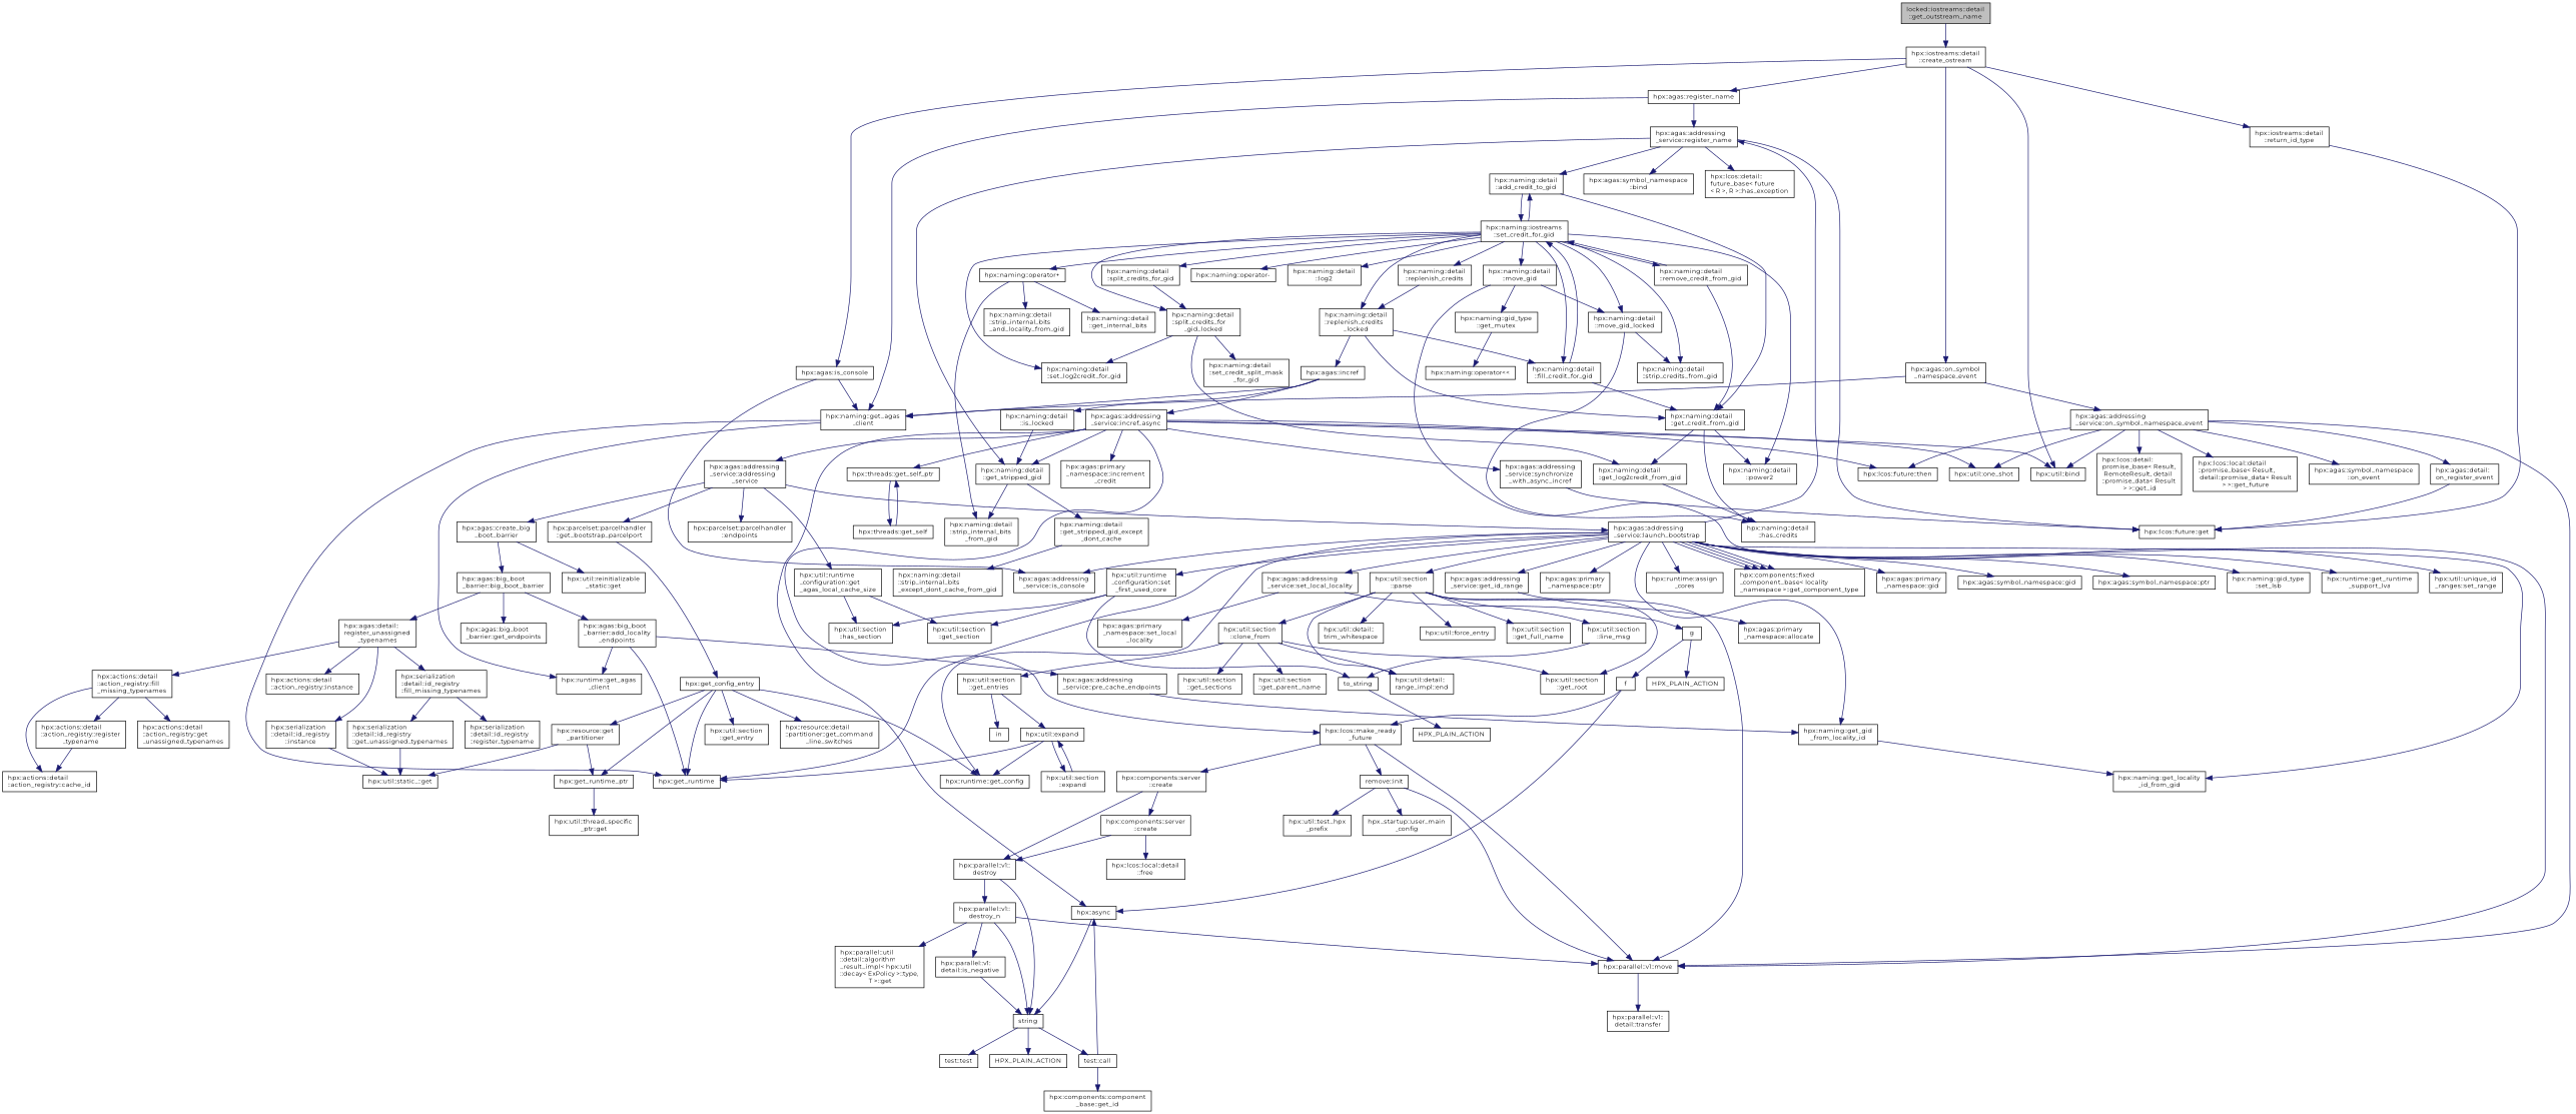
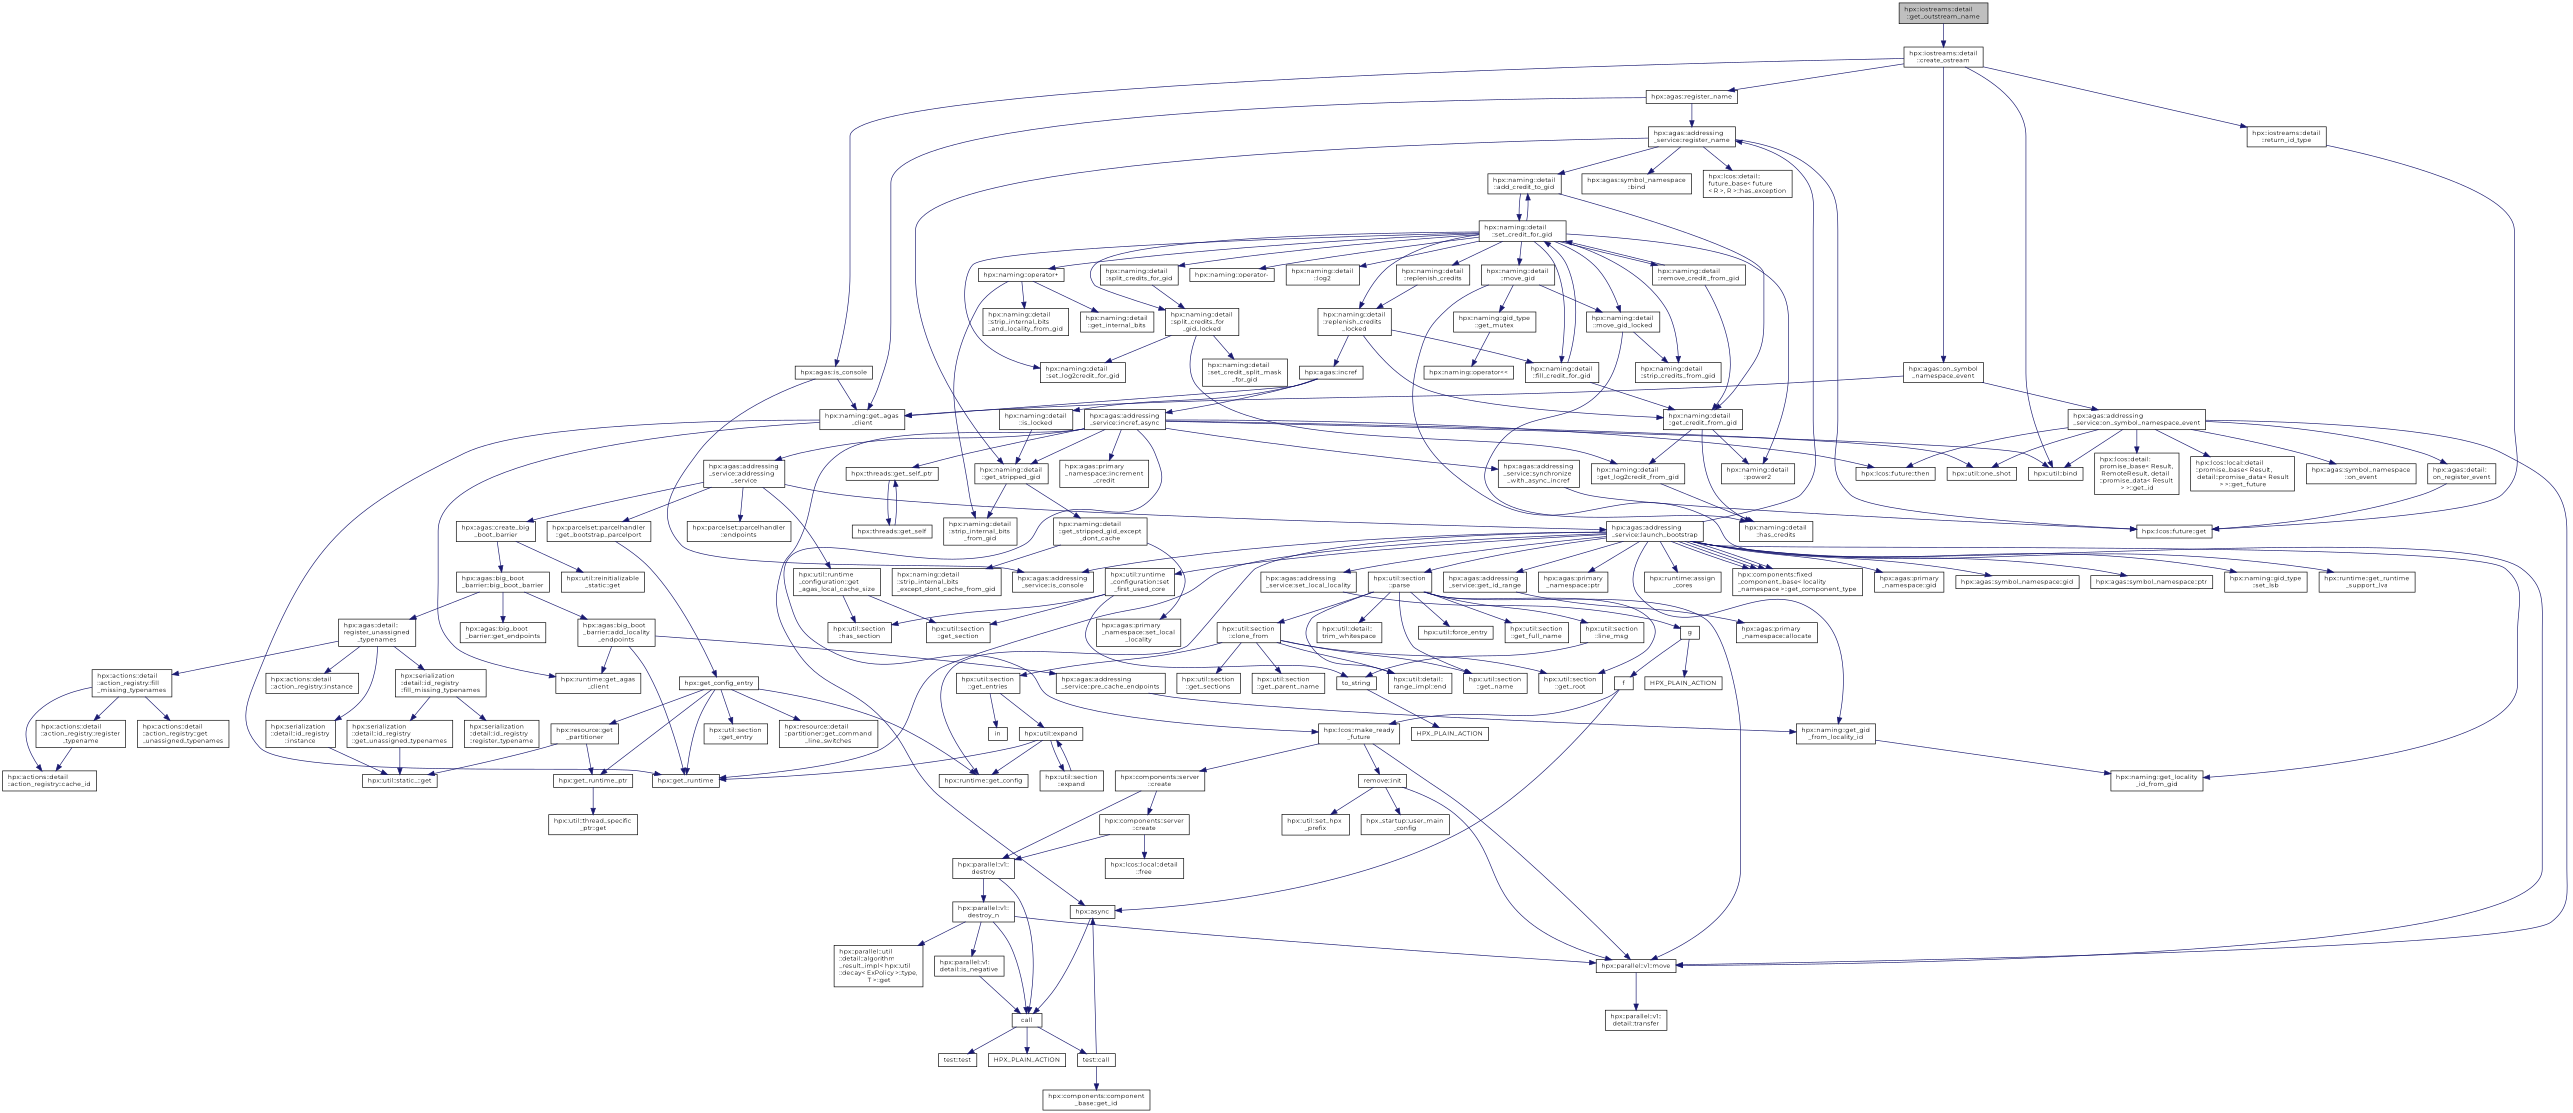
  digraph {
    fontname=Montserrat
    rankdir=TB
    node [color=black fillcolor=white fontname=Montserrat fontsize=10 shape=record style=filled]
    edge [color=midnightblue fontname=Montserrat fontsize=10 labelfontname=Helvetica labelfontsize=10 style=solid]
-   n1 [fillcolor=grey75 fontcolor=black height=0.2 label="locked::iostreams::detail\l::get_outstream_name" width=0.4]
+   n1 [fillcolor=grey75 fontcolor=black height=0.2 label="hpx::iostreams::detail\l::get_outstream_name" width=0.4]
    n2 [height=0.2 label="hpx::iostreams::detail\l::create_ostream" width=0.4]
    n3 [height=0.2 label="hpx::agas::is_console" width=0.4]
    n4 [height=0.2 label="hpx::agas::register_name" width=0.4]
    n5 [height=0.2 label="hpx::util::bind" width=0.4]
    n6 [height=0.2 label="hpx::iostreams::detail\l::return_id_type" width=0.4]
    n7 [height=0.2 label="hpx::agas::on_symbol\l_namespace_event" width=0.4]
    n8 [height=0.2 label="hpx::naming::get_agas\l_client" width=0.4]
    n9 [height=0.2 label="hpx::agas::addressing\l_service::is_console" width=0.4]
    n10 [height=0.2 label="hpx::agas::addressing\l_service::register_name" width=0.4]
    n11 [height=0.2 label="hpx::lcos::future::get" width=0.4]
    n12 [height=0.2 label="hpx::agas::addressing\l_service::on_symbol_namespace_event" width=0.4]
    n13 [height=0.2 label="hpx::get_runtime" width=0.4]
    n14 [height=0.2 label="hpx::runtime::get_agas\l_client" width=0.4]
    n15 [height=0.2 label="hpx::agas::symbol_namespace\l::bind" width=0.4]
    n16 [height=0.2 label="hpx::naming::detail\l::get_stripped_gid" width=0.4]
    n17 [height=0.2 label="hpx::lcos::detail::\lfuture_base\< future\l\< R \>, R \>::has_exception" width=0.4]
    n18 [height=0.2 label="hpx::naming::detail\l::add_credit_to_gid" width=0.4]
    n19 [height=0.2 label="hpx::naming::detail\l::strip_internal_bits\l_from_gid" width=0.4]
    n20 [height=0.2 label="hpx::naming::detail\l::get_stripped_gid_except\l_dont_cache" width=0.4]
    n21 [height=0.2 label="hpx::naming::detail\l::get_credit_from_gid" width=0.4]
-   n22 [height=0.2 label="hpx::naming::iostreams\l::set_credit_for_gid" width=0.4]
+   n22 [height=0.2 label="hpx::naming::detail\l::set_credit_for_gid" width=0.4]
    n23 [height=0.2 label="hpx::naming::detail\l::strip_internal_bits\l_except_dont_cache_from_gid" width=0.4]
    n24 [height=0.2 label="hpx::naming::detail\l::has_credits" width=0.4]
    n25 [height=0.2 label="hpx::naming::detail\l::power2" width=0.4]
    n26 [height=0.2 label="hpx::naming::detail\l::get_log2credit_from_gid" width=0.4]
    n27 [height=0.2 label="hpx::naming::detail\l::log2" width=0.4]
    n28 [height=0.2 label="hpx::naming::detail\l::set_log2credit_for_gid" width=0.4]
    n29 [height=0.2 label="hpx::naming::detail\l::strip_credits_from_gid" width=0.4]
    n30 [height=0.2 label="hpx::naming::detail\l::remove_credit_from_gid" width=0.4]
    n31 [height=0.2 label="hpx::naming::detail\l::fill_credit_for_gid" width=0.4]
    n32 [height=0.2 label="hpx::naming::detail\l::move_gid" width=0.4]
    n33 [height=0.2 label="hpx::naming::detail\l::move_gid_locked" width=0.4]
    n34 [height=0.2 label="hpx::naming::detail\l::replenish_credits" width=0.4]
    n35 [height=0.2 label="hpx::naming::detail\l::replenish_credits\l_locked" width=0.4]
    n36 [height=0.2 label="hpx::naming::detail\l::split_credits_for_gid" width=0.4]
    n37 [height=0.2 label="hpx::naming::detail\l::split_credits_for\l_gid_locked" width=0.4]
    n38 [height=0.2 label="hpx::naming::operator+" width=0.4]
    n39 [height=0.2 label="hpx::naming::operator-" width=0.4]
    n40 [height=0.2 label="hpx::naming::gid_type\l::get_mutex" width=0.4]
    n41 [height=0.2 label="hpx::parallel::v1::move" width=0.4]
    n42 [height=0.2 label="hpx::agas::incref" width=0.4]
    n43 [height=0.2 label="hpx::naming::detail\l::set_credit_split_mask\l_for_gid" width=0.4]
    n44 [height=0.2 label="hpx::naming::detail\l::get_internal_bits" width=0.4]
    n45 [height=0.2 label="hpx::naming::detail\l::strip_internal_bits\l_and_locality_from_gid" width=0.4]
    n46 [height=0.2 label="hpx::naming::operator\<\<" width=0.4]
    n47 [height=0.2 label="hpx::parallel::v1::\ldetail::transfer" width=0.4]
    n48 [height=0.2 label="hpx::naming::detail\l::is_locked" width=0.4]
    n49 [height=0.2 label="hpx::agas::addressing\l_service::incref_async" width=0.4]
    n50 [height=0.2 label="hpx::threads::get_self_ptr" width=0.4]
    n51 [height=0.2 label="hpx::agas::addressing\l_service::addressing\l_service" width=0.4]
    n52 [height=0.2 label="hpx::async" width=0.4]
    n53 [height=0.2 label="hpx::lcos::make_ready\l_future" width=0.4]
    n54 [height=0.2 label="hpx::agas::primary\l_namespace::increment\l_credit" width=0.4]
    n55 [height=0.2 label="hpx::lcos::future::then" width=0.4]
    n56 [height=0.2 label="hpx::util::one_shot" width=0.4]
    n57 [height=0.2 label="hpx::agas::addressing\l_service::synchronize\l_with_async_incref" width=0.4]
    n58 [height=0.2 label="hpx::threads::get_self" width=0.4]
    n59 [height=0.2 label="hpx::util::runtime\l_configuration::get\l_agas_local_cache_size" width=0.4]
    n60 [height=0.2 label="hpx::parcelset::parcelhandler\l::get_bootstrap_parcelport" width=0.4]
    n61 [height=0.2 label="hpx::agas::create_big\l_boot_barrier" width=0.4]
    n62 [height=0.2 label="hpx::parcelset::parcelhandler\l::endpoints" width=0.4]
    n63 [height=0.2 label="hpx::agas::addressing\l_service::launch_bootstrap" width=0.4]
-   n64 [height=0.2 label=string width=0.4]
+   n64 [height=0.2 label=call width=0.4]
    n65 [height=0.2 label="remove::init" width=0.4]
    n66 [height=0.2 label="hpx::components::server\l::create" width=0.4]
    n67 [height=0.2 label="hpx::util::section\l::has_section" width=0.4]
    n68 [height=0.2 label="hpx::util::section\l::get_section" width=0.4]
    n69 [height=0.2 label="hpx::get_config_entry" width=0.4]
    n70 [height=0.2 label="hpx::util::reinitializable\l_static::get" width=0.4]
    n71 [height=0.2 label="hpx::agas::big_boot\l_barrier::big_boot_barrier" width=0.4]
    n72 [height=0.2 label="hpx::runtime::get_config" width=0.4]
    n73 [height=0.2 label="hpx::naming::get_gid\l_from_locality_id" width=0.4]
    n74 [height=0.2 label="hpx::naming::get_locality\l_id_from_gid" width=0.4]
    n75 [height=0.2 label="hpx::agas::primary\l_namespace::ptr" width=0.4]
    n76 [height=0.2 label="hpx::agas::addressing\l_service::set_local_locality" width=0.4]
    n77 [height=0.2 label="hpx::runtime::assign\l_cores" width=0.4]
    n78 [height=0.2 label="hpx::util::runtime\l_configuration::set\l_first_used_core" width=0.4]
    n79 [height=0.2 label="hpx::components::fixed\l_component_base\< locality\l_namespace \>::get_component_type" width=0.4]
    n80 [height=0.2 label="hpx::agas::primary\l_namespace::gid" width=0.4]
    n81 [height=0.2 label="hpx::agas::symbol_namespace::gid" width=0.4]
    n82 [height=0.2 label="hpx::agas::symbol_namespace::ptr" width=0.4]
    n83 [height=0.2 label="hpx::util::section\l::parse" width=0.4]
    n84 [height=0.2 label="hpx::naming::gid_type\l::set_lsb" width=0.4]
    n85 [height=0.2 label="hpx::runtime::get_runtime\l_support_lva" width=0.4]
    n86 [height=0.2 label="hpx::agas::addressing\l_service::get_id_range" width=0.4]
-   n87 [height=0.2 label="hpx::util::unique_id\l_ranges::set_range" width=0.4]
    n88 [height=0.2 label="hpx::get_runtime_ptr" width=0.4]
    n89 [height=0.2 label="hpx::util::section\l::get_entry" width=0.4]
    n90 [height=0.2 label="hpx::resource::get\l_partitioner" width=0.4]
    n91 [height=0.2 label="hpx::resource::detail\l::partitioner::get_command\l_line_switches" width=0.4]
    n92 [height=0.2 label="hpx::util::thread_specific\l_ptr::get" width=0.4]
    n93 [height=0.2 label="hpx::util::static_::get" width=0.4]
    n94 [height=0.2 label="hpx::agas::detail::\lregister_unassigned\l_typenames" width=0.4]
    n95 [height=0.2 label="hpx::agas::big_boot\l_barrier::add_locality\l_endpoints" width=0.4]
    n96 [height=0.2 label="hpx::agas::big_boot\l_barrier::get_endpoints" width=0.4]
    n97 [height=0.2 label="hpx::serialization\l::detail::id_registry\l::instance" width=0.4]
    n98 [height=0.2 label="hpx::serialization\l::detail::id_registry\l::fill_missing_typenames" width=0.4]
    n99 [height=0.2 label="hpx::actions::detail\l::action_registry::instance" width=0.4]
    n100 [height=0.2 label="hpx::actions::detail\l::action_registry::fill\l_missing_typenames" width=0.4]
    n101 [height=0.2 label="hpx::agas::addressing\l_service::pre_cache_endpoints" width=0.4]
    n102 [height=0.2 label="hpx::serialization\l::detail::id_registry\l::get_unassigned_typenames" width=0.4]
    n103 [height=0.2 label="hpx::serialization\l::detail::id_registry\l::register_typename" width=0.4]
    n104 [height=0.2 label="hpx::actions::detail\l::action_registry::get\l_unassigned_typenames" width=0.4]
    n105 [height=0.2 label="hpx::actions::detail\l::action_registry::register\l_typename" width=0.4]
    n106 [height=0.2 label="hpx::actions::detail\l::action_registry::cache_id" width=0.4]
    n107 [height=0.2 label=g width=0.4]
    n108 [height=0.2 label="hpx::agas::primary\l_namespace::set_local\l_locality" width=0.4]
    n109 [height=0.2 label=to_string width=0.4]
    n110 [height=0.2 label="hpx::util::detail::\lrange_impl::end" width=0.4]
    n111 [height=0.2 label="hpx::util::detail::\ltrim_whitespace" width=0.4]
    n112 [height=0.2 label="hpx::util::section\l::line_msg" width=0.4]
    n113 [height=0.2 label="hpx::util::force_entry" width=0.4]
    n114 [height=0.2 label="hpx::util::section\l::get_full_name" width=0.4]
    n115 [height=0.2 label="hpx::util::section\l::clone_from" width=0.4]
+   n116 [height=0.2 label="hpx::util::section\l::get_name" width=0.4]
    n117 [height=0.2 label="hpx::util::section\l::get_root" width=0.4]
    n118 [height=0.2 label="hpx::agas::primary\l_namespace::allocate" width=0.4]
    n119 [height=0.2 label=f width=0.4]
    n120 [height=0.2 label=HPX_PLAIN_ACTION width=0.4]
    n121 [height=0.2 label="test::test" width=0.4]
    n122 [height=0.2 label=HPX_PLAIN_ACTION width=0.4]
    n123 [height=0.2 label="test::call" width=0.4]
    n124 [height=0.2 label="hpx::components::component\l_base::get_id" width=0.4]
-   n125 [height=0.2 label="hpx::util::test_hpx\l_prefix" width=0.4]
+   n125 [height=0.2 label="hpx::util::set_hpx\l_prefix" width=0.4]
    n126 [height=0.2 label="hpx_startup::user_main\l_config" width=0.4]
    n127 [height=0.2 label="hpx::components::server\l::create" width=0.4]
    n128 [height=0.2 label="hpx::parallel::v1::\ldestroy" width=0.4]
    n129 [height=0.2 label="hpx::lcos::local::detail\l::free" width=0.4]
    n130 [height=0.2 label="hpx::parallel::v1::\ldestroy_n" width=0.4]
    n131 [height=0.2 label="hpx::parallel::v1::\ldetail::is_negative" width=0.4]
    n132 [height=0.2 label="hpx::parallel::util\l::detail::algorithm\l_result_impl\< hpx::util\l::decay\< ExPolicy \>::type,\l T \>::get" width=0.4]
    n133 [height=0.2 label=HPX_PLAIN_ACTION width=0.4]
    n134 [height=0.2 label="hpx::util::section\l::get_parent_name" width=0.4]
    n135 [height=0.2 label="hpx::util::section\l::get_entries" width=0.4]
    n136 [height=0.2 label="hpx::util::section\l::get_sections" width=0.4]
    n137 [height=0.2 label="hpx::util::expand" width=0.4]
    n138 [height=0.2 label=in width=0.4]
    n139 [height=0.2 label="hpx::util::section\l::expand" width=0.4]
    n140 [height=0.2 label="hpx::lcos::local::detail\l::promise_base\< Result,\l detail::promise_data\< Result\l \> \>::get_future" width=0.4]
    n141 [height=0.2 label="hpx::agas::symbol_namespace\l::on_event" width=0.4]
    n142 [height=0.2 label="hpx::lcos::detail::\lpromise_base\< Result,\l RemoteResult, detail\l::promise_data\< Result\l \> \>::get_id" width=0.4]
    n143 [height=0.2 label="hpx::agas::detail::\lon_register_event" width=0.4]
    n1 -> n2
    n2 -> n3
    n2 -> n4
    n2 -> n5
    n2 -> n6
    n2 -> n7
    n3 -> n8
    n3 -> n9
    n4 -> n8
    n4 -> n10
    n6 -> n11
    n7 -> n8
    n7 -> n12
    n8 -> n13
    n8 -> n14
    n10 -> n11
    n10 -> n15
    n10 -> n16
    n10 -> n17
    n10 -> n18
    n12 -> n5
    n12 -> n41
    n12 -> n55
    n12 -> n56
    n12 -> n140
    n12 -> n141
    n12 -> n142
    n12 -> n143
    n16 -> n19
    n16 -> n20
    n18 -> n21
    n18 -> n22
    n20 -> n23
    n21 -> n24
    n21 -> n25
    n21 -> n26
    n22 -> n18
    n22 -> n25
    n22 -> n27
    n22 -> n28
    n22 -> n29
    n22 -> n30
    n22 -> n31
    n22 -> n32
    n22 -> n33
    n22 -> n34
    n22 -> n35
    n22 -> n36
    n22 -> n37
    n22 -> n38
    n22 -> n39
    n26 -> n24
    n30 -> n21
    n30 -> n22
    n31 -> n21
    n31 -> n22
    n32 -> n33
    n32 -> n40
    n32 -> n41
    n33 -> n24
    n33 -> n29
    n34 -> n35
    n35 -> n21
    n35 -> n31
    n35 -> n42
    n36 -> n37
    n37 -> n26
    n37 -> n28
    n37 -> n43
    n38 -> n19
    n38 -> n44
    n38 -> n45
    n40 -> n46
    n41 -> n47
    n42 -> n8
    n42 -> n48
    n42 -> n49
    n48 -> n16
    n49 -> n5
    n49 -> n16
    n49 -> n50
    n49 -> n51
    n49 -> n52
    n49 -> n53
    n49 -> n54
    n49 -> n55
    n49 -> n56
    n49 -> n57
    n50 -> n58
    n51 -> n59
    n51 -> n60
    n51 -> n61
    n51 -> n62
    n51 -> n63
    n52 -> n64
    n53 -> n41
    n53 -> n65
    n53 -> n66
    n57 -> n11
    n58 -> n50
    n59 -> n67
    n59 -> n68
    n60 -> n69
    n61 -> n70
    n61 -> n71
    n63 -> n9
    n63 -> n10
    n63 -> n13
    n63 -> n72
    n63 -> n73
    n63 -> n74
    n63 -> n75
    n63 -> n76
    n63 -> n77
    n63 -> n78
    n63 -> n79
    n63 -> n79
    n63 -> n79
    n63 -> n79
    n63 -> n80
    n63 -> n81
    n63 -> n82
    n63 -> n83
    n63 -> n84
    n63 -> n85
    n63 -> n86
-   n63 -> n87
    n64 -> n121
    n64 -> n122
    n64 -> n123
    n65 -> n41
    n65 -> n125
    n65 -> n126
    n66 -> n127
    n66 -> n128
    n69 -> n13
    n69 -> n72
    n69 -> n88
    n69 -> n89
    n69 -> n90
    n69 -> n91
    n71 -> n94
    n71 -> n95
    n71 -> n96
    n73 -> n74
    n76 -> n107
-   n76 -> n108
+   n20 -> n108
    n78 -> n67
    n78 -> n68
    n78 -> n109
    n83 -> n41
    n83 -> n110
    n83 -> n111
    n83 -> n112
    n83 -> n113
    n83 -> n114
    n83 -> n115
+   n83 -> n116
    n83 -> n117
    n86 -> n118
    n88 -> n92
    n90 -> n88
    n90 -> n93
    n94 -> n97
    n94 -> n98
    n94 -> n99
    n94 -> n100
    n95 -> n13
    n95 -> n14
    n95 -> n101
    n97 -> n93
    n98 -> n102
    n98 -> n103
    n100 -> n104
    n100 -> n105
    n100 -> n106
    n101 -> n73
    n102 -> n93
    n105 -> n106
    n107 -> n119
    n107 -> n120
    n109 -> n133
    n112 -> n109
    n115 -> n110
+   n115 -> n116
    n115 -> n117
    n115 -> n134
    n115 -> n135
    n115 -> n136
    n119 -> n52
    n119 -> n53
    n123 -> n52
    n123 -> n124
    n127 -> n128
    n127 -> n129
    n128 -> n64
    n128 -> n130
    n130 -> n41
    n130 -> n64
    n130 -> n131
    n130 -> n132
    n131 -> n64
    n135 -> n137
    n135 -> n138
    n137 -> n13
    n137 -> n72
    n137 -> n139
    n139 -> n137
    n143 -> n11
  }
